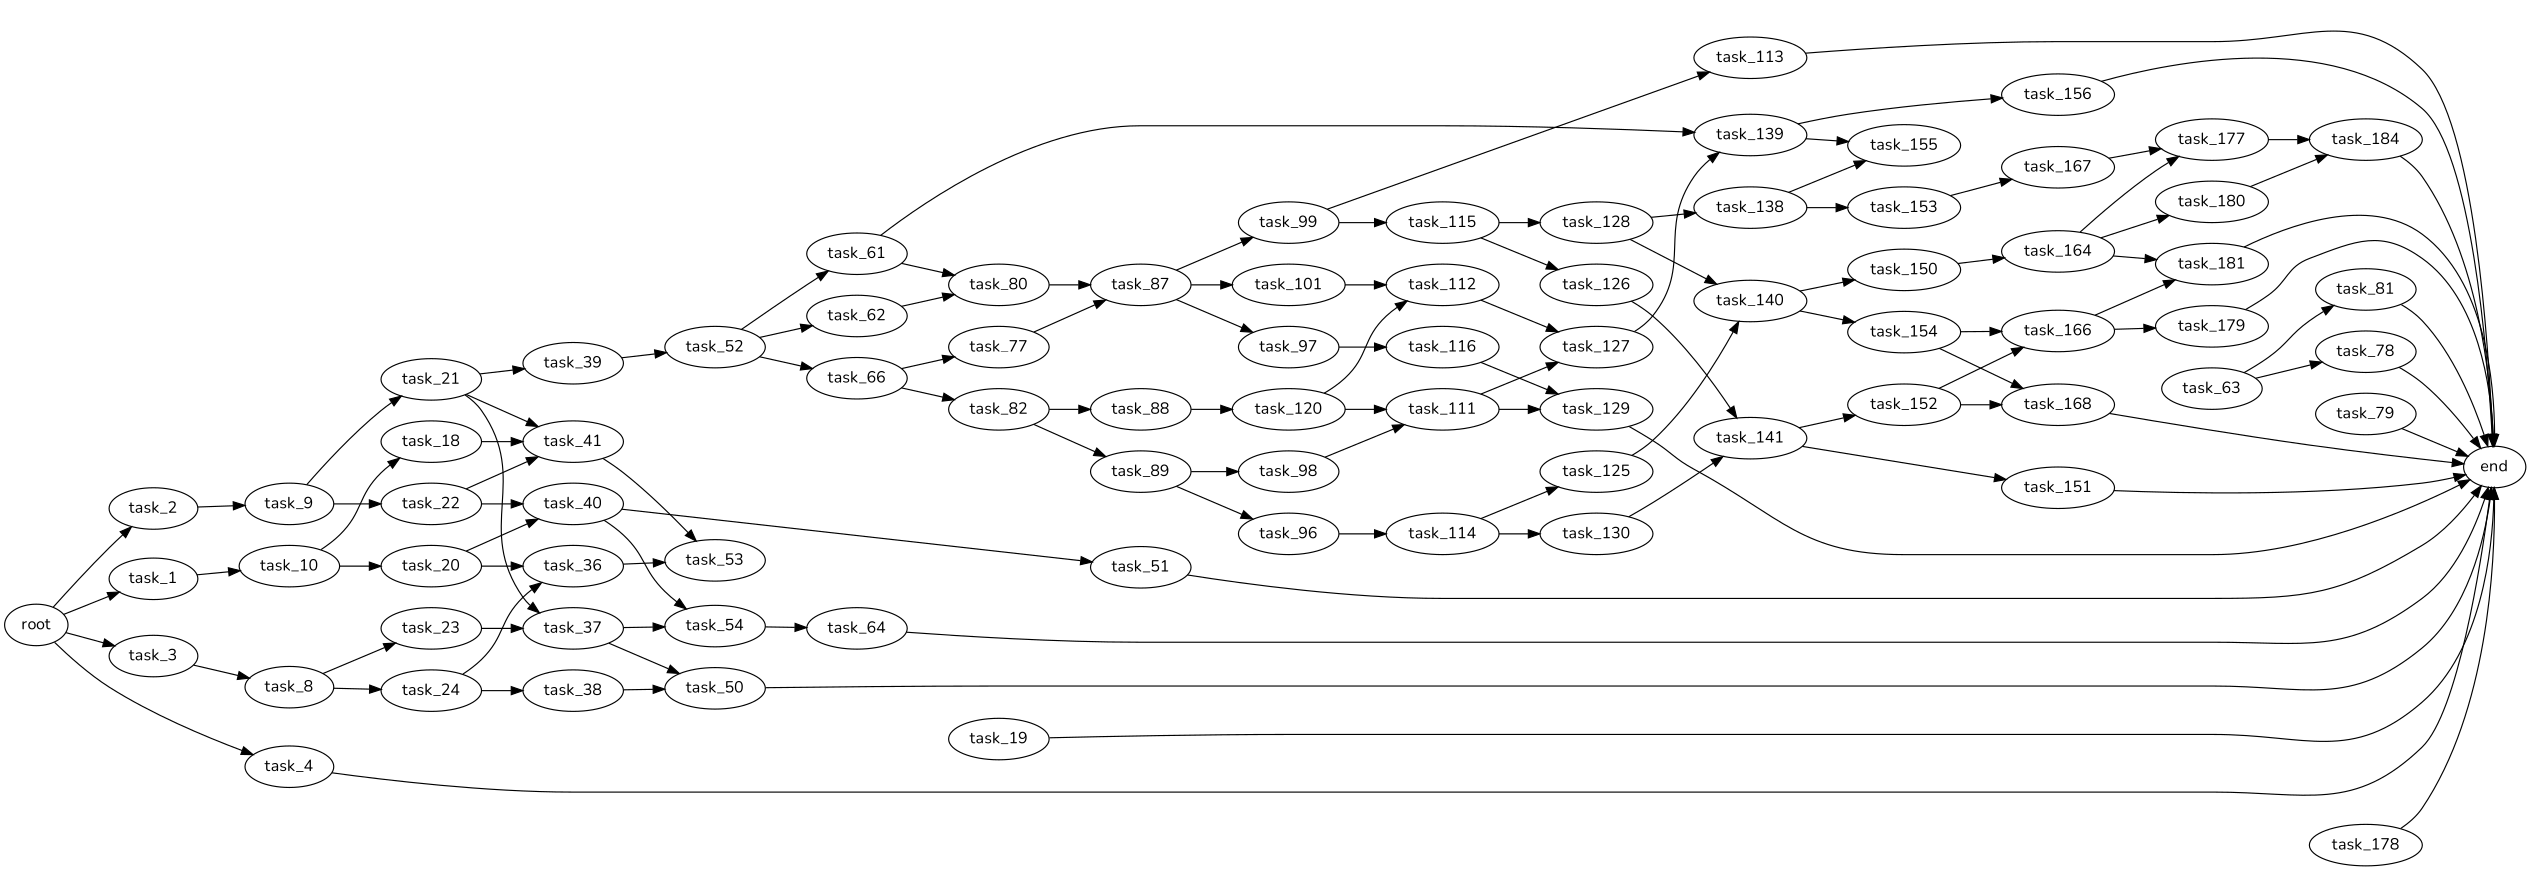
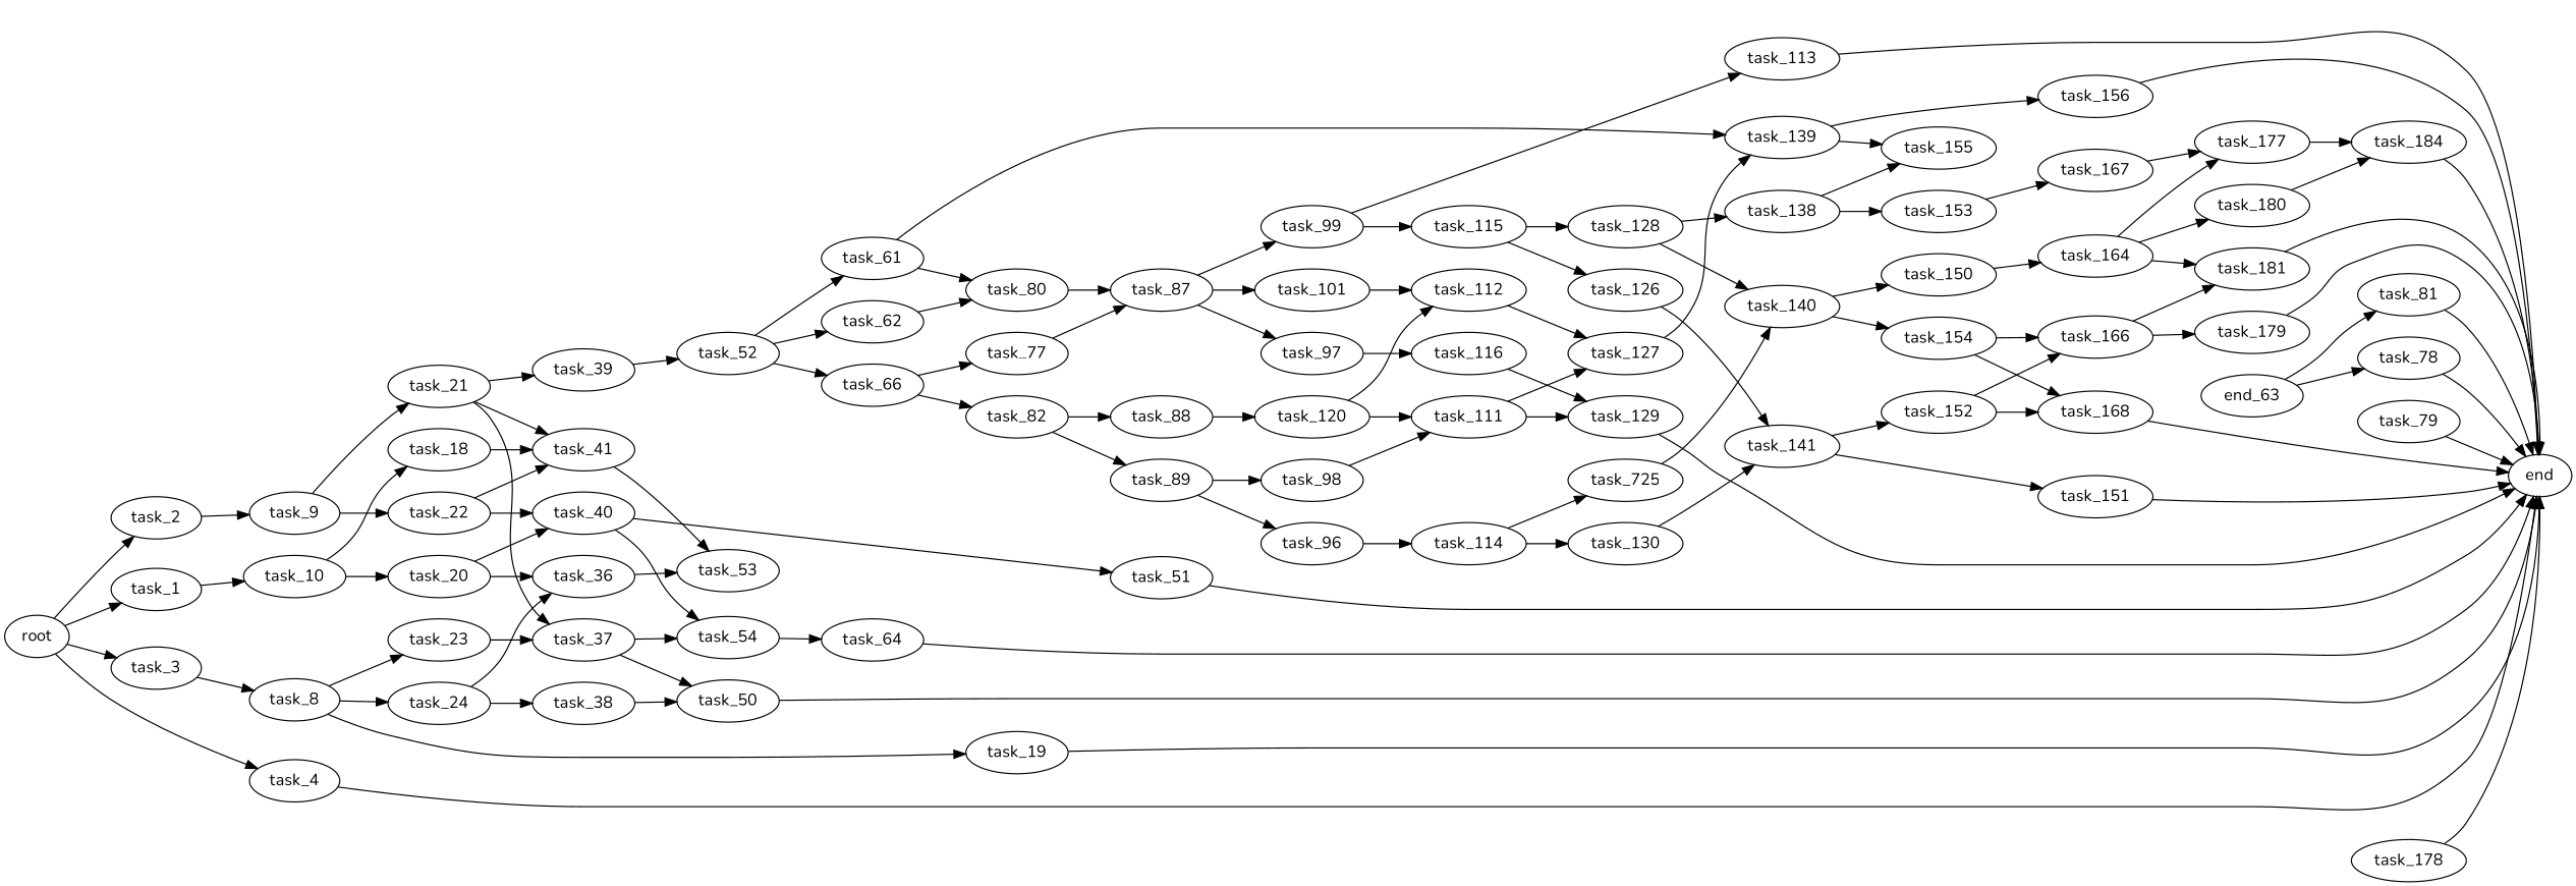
  digraph {
    fontname=Nunito
    rankdir=LR
    node [fontname=Nunito]
    edge [fontname=Nunito]
    root
    task_1
    task_2
    task_3
    task_4
    task_10
    task_9
    task_8
    end
    task_18
    task_20
    task_21
    task_22
    task_19
    task_23
    task_24
    task_37
    task_36
    task_38
    task_41
    task_39
    task_40
    task_53
    task_54
    task_51
    task_50
    task_52
    task_64
    task_61
    task_62
    task_66
    task_80
    task_139
    task_77
    task_82
-   task_63
+   task_63 [label=end_63]
    task_78
    task_81
    task_79
    task_87
    task_88
    task_89
    task_97
    task_99
    task_101
    n46 [label=task_120]
    task_96
    task_98
    task_116
    task_115
    task_113
    task_112
    task_111
    task_114
-   task_125
+   task_125 [label=task_725]
    task_130
    task_129
    task_127
    task_126
    task_128
    task_140
    task_141
    task_138
    task_150
    task_154
    task_151
    task_152
    task_155
    task_156
    task_153
    task_167
    task_164
    task_166
    task_168
    task_177
    task_180
    task_181
    task_179
    task_184
    task_178
    root -> task_1
    root -> task_2
    root -> task_3
    root -> task_4
    task_1 -> task_10
    task_2 -> task_9
    task_3 -> task_8
    task_4 -> end
    task_10 -> task_18
    task_10 -> task_20
    task_9 -> task_21
    task_9 -> task_22
+   task_8 -> task_19
    task_8 -> task_23
    task_8 -> task_24
    task_18 -> task_41
    task_20 -> task_36
    task_20 -> task_40
    task_21 -> task_37
    task_21 -> task_41
    task_21 -> task_39
    task_22 -> task_41
    task_22 -> task_40
    task_19 -> end
    task_23 -> task_37
    task_24 -> task_36
    task_24 -> task_38
    task_37 -> task_54
    task_37 -> task_50
    task_36 -> task_53
    task_38 -> task_50
    task_41 -> task_53
    task_39 -> task_52
    task_40 -> task_54
    task_40 -> task_51
    task_54 -> task_64
    task_51 -> end
    task_50 -> end
    task_52 -> task_61
    task_52 -> task_62
    task_52 -> task_66
    task_64 -> end
    task_61 -> task_80
    task_61 -> task_139
    task_62 -> task_80
    task_66 -> task_77
    task_66 -> task_82
    task_80 -> task_87
    task_139 -> task_155
    task_139 -> task_156
    task_77 -> task_87
    task_82 -> task_88
    task_82 -> task_89
    task_63 -> task_78
    task_63 -> task_81
    task_78 -> end
    task_81 -> end
    task_79 -> end
    task_87 -> task_97
    task_87 -> task_99
    task_87 -> task_101
    task_88 -> n46
    task_89 -> task_96
    task_89 -> task_98
    task_97 -> task_116
    task_99 -> task_115
    task_99 -> task_113
    task_101 -> task_112
    n46 -> task_112
    n46 -> task_111
    task_96 -> task_114
    task_98 -> task_111
    task_116 -> task_129
    task_115 -> task_126
    task_115 -> task_128
    task_113 -> end
    task_112 -> task_127
    task_111 -> task_129
    task_111 -> task_127
    task_114 -> task_125
    task_114 -> task_130
    task_125 -> task_140
    task_130 -> task_141
    task_129 -> end
    task_127 -> task_139
    task_126 -> task_141
    task_128 -> task_140
    task_128 -> task_138
    task_140 -> task_150
    task_140 -> task_154
    task_141 -> task_151
    task_141 -> task_152
    task_138 -> task_155
    task_138 -> task_153
    task_150 -> task_164
    task_154 -> task_166
    task_154 -> task_168
    task_151 -> end
    task_152 -> task_166
    task_152 -> task_168
    task_156 -> end
    task_153 -> task_167
    task_167 -> task_177
    task_164 -> task_177
    task_164 -> task_180
    task_164 -> task_181
    task_166 -> task_181
    task_166 -> task_179
    task_168 -> end
    task_177 -> task_184
    task_180 -> task_184
    task_181 -> end
    task_179 -> end
    task_184 -> end
    task_178 -> end
  }
